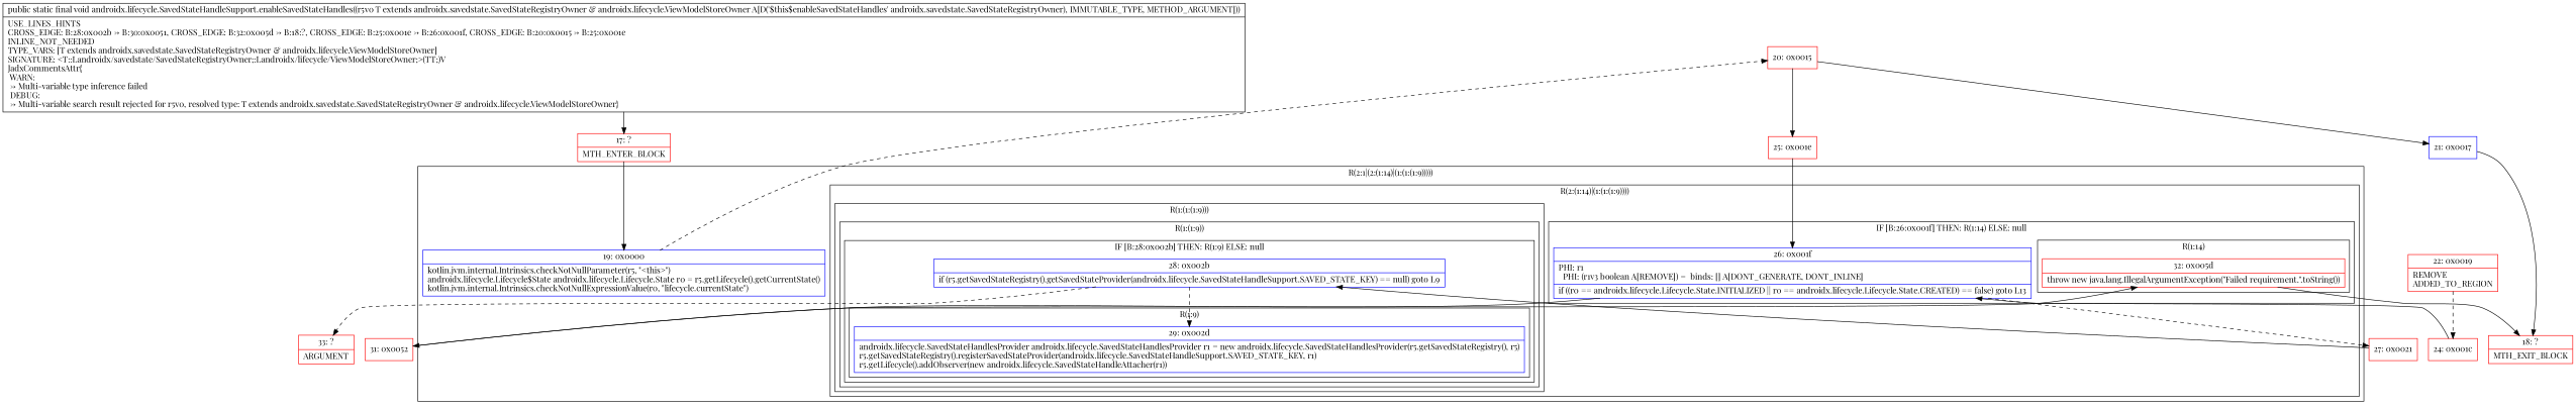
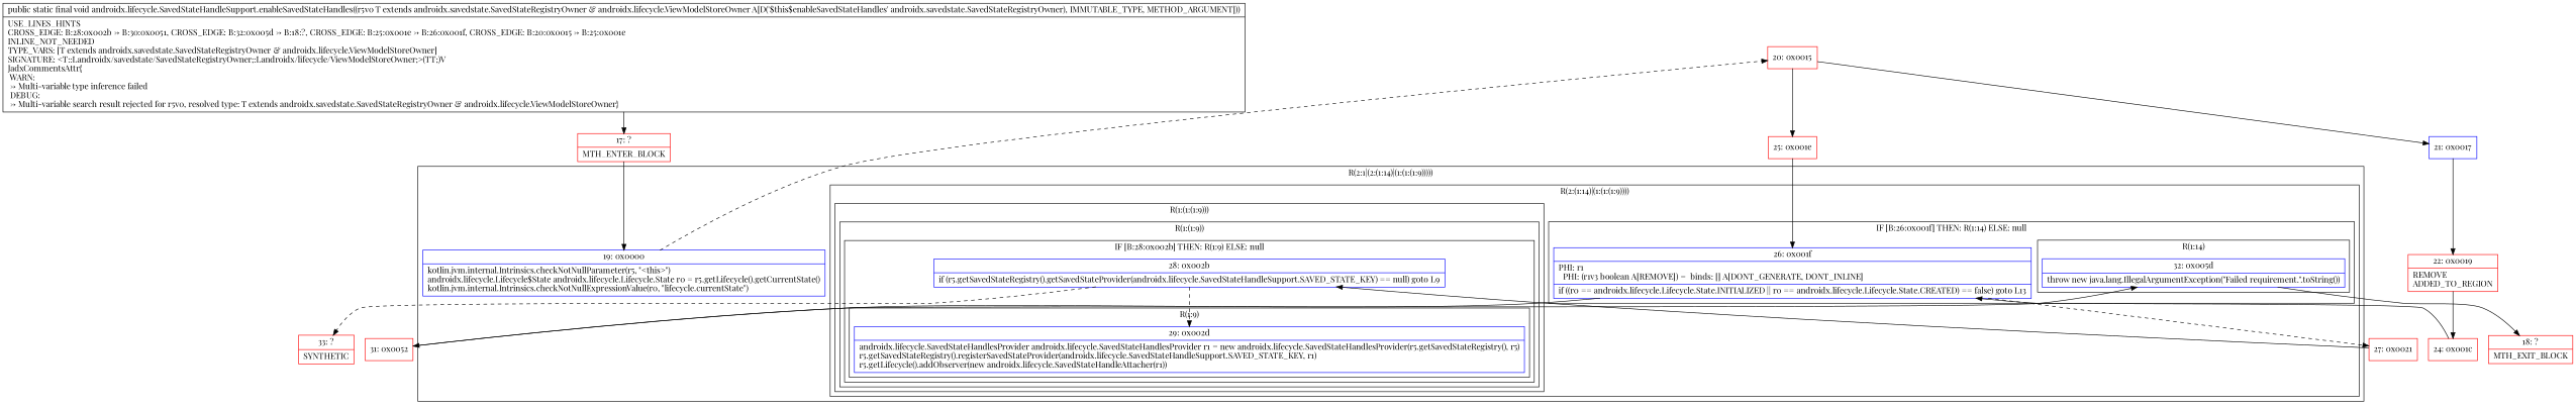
  digraph {
    fontname="Playfair Display"
    node [color=red fontname="Playfair Display" shape=record]
    edge [fontname="Playfair Display"]
-   n1 [label="{32\:\ 0x005d|throw new java.lang.IllegalArgumentException(\"Failed requirement.\".toString())\l}"]
+   n1 [color=blue label="{32\:\ 0x005d|throw new java.lang.IllegalArgumentException(\"Failed requirement.\".toString())\l}"]
    n2 [color=blue label="{26\:\ 0x001f|PHI: r1 \l  PHI: (r1v3 boolean A[REMOVE]) =  binds: [] A[DONT_GENERATE, DONT_INLINE]\l|if ((r0 == androidx.lifecycle.Lifecycle.State.INITIALIZED \|\| r0 == androidx.lifecycle.Lifecycle.State.CREATED) == false) goto L13\l}"]
    n3 [color=blue label="{29\:\ 0x002d|androidx.lifecycle.SavedStateHandlesProvider androidx.lifecycle.SavedStateHandlesProvider r1 = new androidx.lifecycle.SavedStateHandlesProvider(r5.getSavedStateRegistry(), r5)\lr5.getSavedStateRegistry().registerSavedStateProvider(androidx.lifecycle.SavedStateHandleSupport.SAVED_STATE_KEY, r1)\lr5.getLifecycle().addObserver(new androidx.lifecycle.SavedStateHandleAttacher(r1))\l}"]
    n4 [color=blue label="{28\:\ 0x002b|if (r5.getSavedStateRegistry().getSavedStateProvider(androidx.lifecycle.SavedStateHandleSupport.SAVED_STATE_KEY) == null) goto L9\l}"]
    n5 [color=blue label="{19\:\ 0x0000|kotlin.jvm.internal.Intrinsics.checkNotNullParameter(r5, \"\<this\>\")\landroidx.lifecycle.Lifecycle$State androidx.lifecycle.Lifecycle.State r0 = r5.getLifecycle().getCurrentState()\lkotlin.jvm.internal.Intrinsics.checkNotNullExpressionValue(r0, \"lifecycle.currentState\")\l}"]
    n6 [label="{18\:\ ?|MTH_EXIT_BLOCK\l}"]
    n7 [label="{27\:\ 0x0021}"]
    n8 [label="{31\:\ 0x0052}"]
-   n9 [label="{33\:\ ?|ARGUMENT\l}"]
+   n9 [label="{33\:\ ?|SYNTHETIC\l}"]
    n10 [label="{20\:\ 0x0015}"]
    n11 [color=blue label="{21\:\ 0x0017}"]
    n12 [label="{25\:\ 0x001e}"]
    n13 [label="{17\:\ ?|MTH_ENTER_BLOCK\l}"]
    n14 [label="{22\:\ 0x0019|REMOVE\lADDED_TO_REGION\l}"]
    n15 [label="{24\:\ 0x001c}"]
    n16 [label="{public static final void androidx.lifecycle.SavedStateHandleSupport.enableSavedStateHandles((r5v0 T extends androidx.savedstate.SavedStateRegistryOwner & androidx.lifecycle.ViewModelStoreOwner A[D('$this$enableSavedStateHandles' androidx.savedstate.SavedStateRegistryOwner), IMMUTABLE_TYPE, METHOD_ARGUMENT]))  | USE_LINES_HINTS\lCROSS_EDGE: B:28:0x002b \-\> B:30:0x0051, CROSS_EDGE: B:32:0x005d \-\> B:18:?, CROSS_EDGE: B:25:0x001e \-\> B:26:0x001f, CROSS_EDGE: B:20:0x0015 \-\> B:25:0x001e\lINLINE_NOT_NEEDED\lTYPE_VARS: [T extends androidx.savedstate.SavedStateRegistryOwner & androidx.lifecycle.ViewModelStoreOwner]\lSIGNATURE: \<T::Landroidx\/savedstate\/SavedStateRegistryOwner;:Landroidx\/lifecycle\/ViewModelStoreOwner;\>(TT;)V\lJadxCommentsAttr\{\l WARN: \l \-\> Multi\-variable type inference failed\l DEBUG: \l \-\> Multi\-variable search result rejected for r5v0, resolved type: T extends androidx.savedstate.SavedStateRegistryOwner & androidx.lifecycle.ViewModelStoreOwner\}\l}" color=""]
    subgraph cluster_1 {
      label="R(2:1|(2:(1:14)|(1:(1:(1:9)))))"
      n5
      subgraph cluster_2 {
        label="R(2:(1:14)|(1:(1:(1:9))))"
        subgraph cluster_3 {
          label="IF [B:26:0x001f] THEN: R(1:14) ELSE: null"
          n2
          subgraph cluster_4 {
            label="R(1:14)"
            n1
          }
        }
        subgraph cluster_5 {
          label="R(1:(1:(1:9)))"
          subgraph cluster_6 {
            label="R(1:(1:9))"
            subgraph cluster_7 {
              label="IF [B:28:0x002b] THEN: R(1:9) ELSE: null"
              n4
              subgraph cluster_8 {
                label="R(1:9)"
                n3
              }
            }
          }
        }
      }
    }
    n1 -> n6
    n2 -> n7 [style=dashed]
    n2 -> n8
    n4 -> n3 [style=dashed]
    n4 -> n9 [style=dashed]
    n5 -> n10 [style=dashed]
    n7 -> n4
    n8 -> n1
    n10 -> n11
    n10 -> n12
-   n11 -> n6
+   n11 -> n14
    n12 -> n2
    n13 -> n5
-   n14 -> n15 [style=dashed]
+   n14 -> n15
    n15 -> n2
    n16 -> n13
  }
